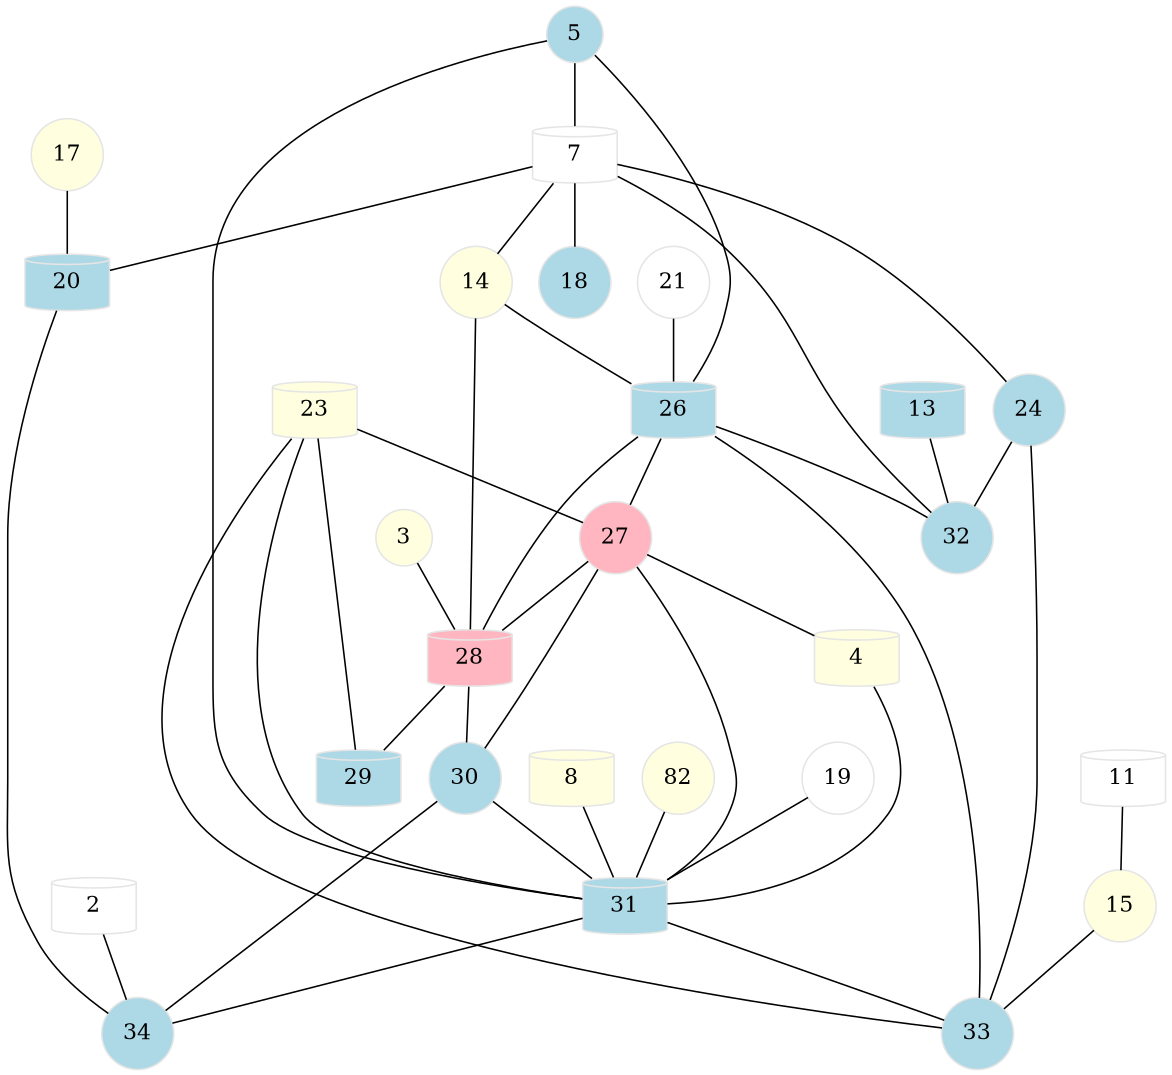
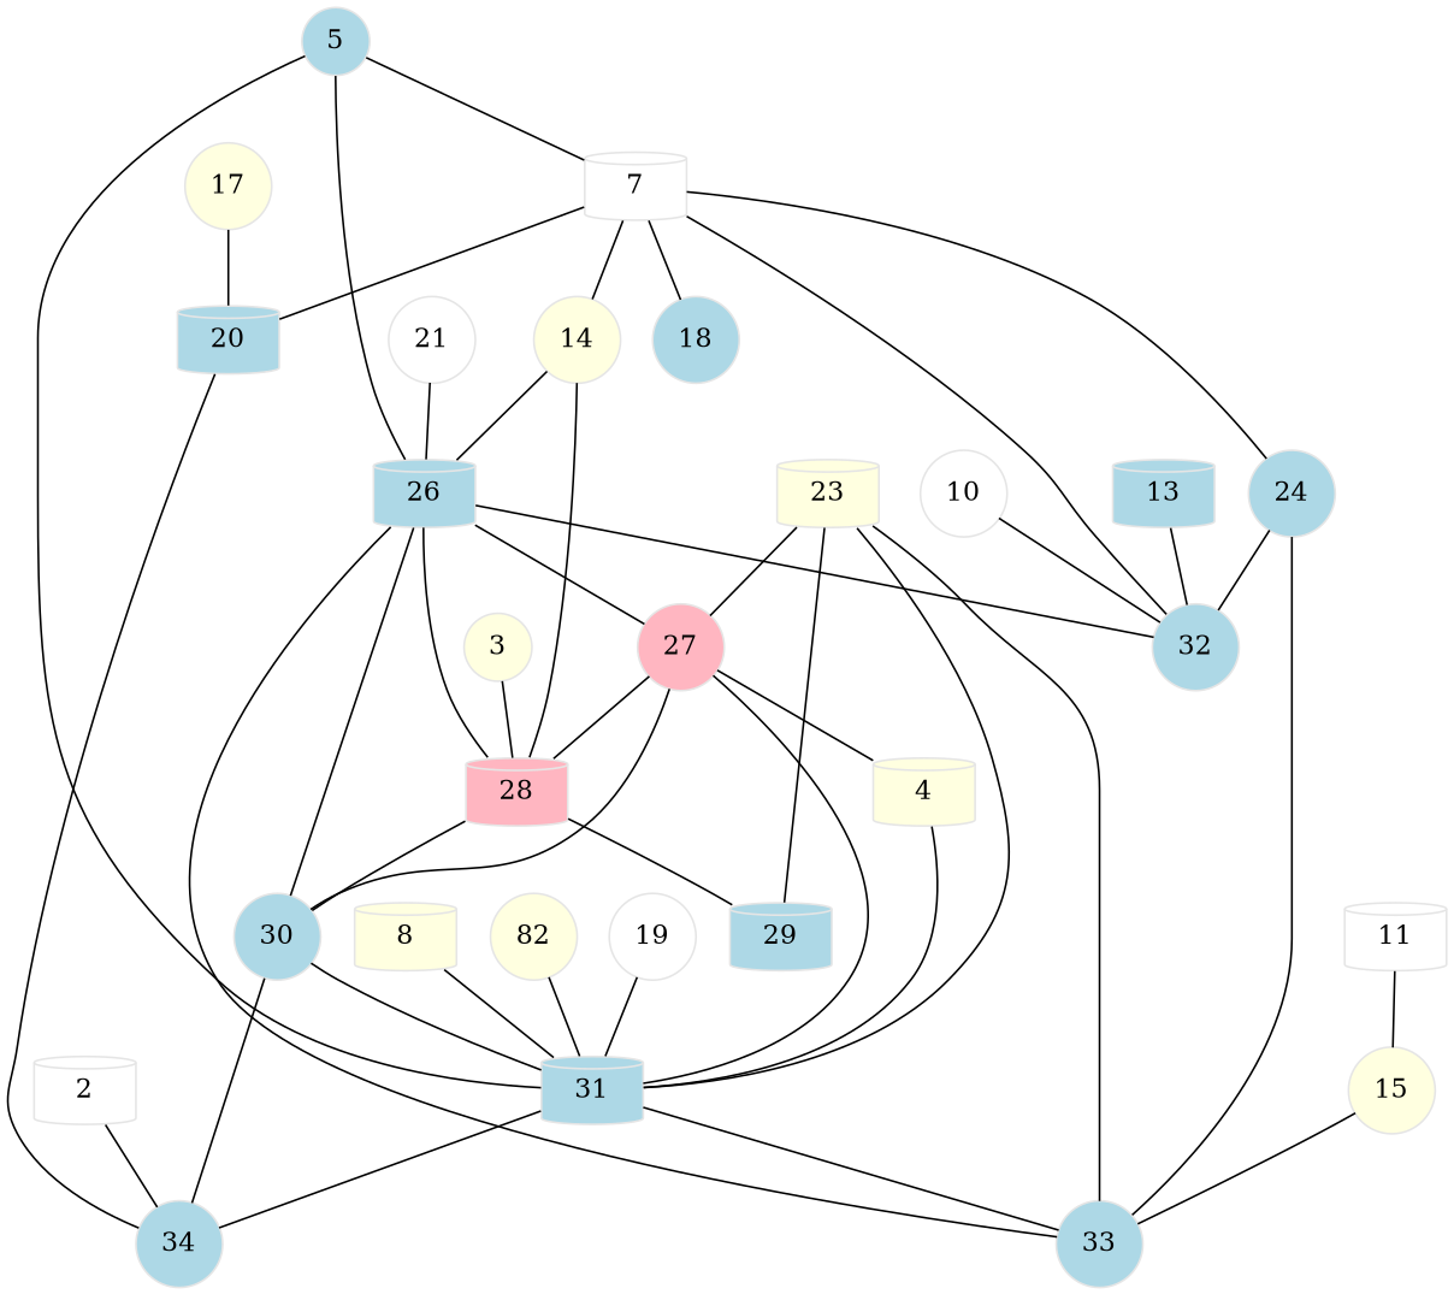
  graph {
    node [color=gray90 fillcolor=lightblue shape=circle style=filled]
    edge [weight=1.0]
    2 [fillcolor=white shape=cylinder]
    34
    3 [fillcolor=lightyellow]
    28 [fillcolor=lightpink shape=cylinder]
    29 [shape=cylinder]
    30
    4 [fillcolor=lightyellow shape=cylinder]
    31 [shape=cylinder]
    33
    5
    7 [fillcolor=white shape=cylinder]
    26 [shape=cylinder]
    14 [fillcolor=lightyellow]
    18
    20 [shape=cylinder]
    24
    32
    27 [fillcolor=lightpink]
    8 [fillcolor=lightyellow shape=cylinder]
+   10 [fillcolor=white]
    11 [fillcolor=white shape=cylinder]
    15 [fillcolor=lightyellow]
    n23 [fillcolor=lightyellow label=82]
    13 [shape=cylinder]
    17 [fillcolor=lightyellow]
    19 [fillcolor=white]
    21 [fillcolor=white]
    23 [fillcolor=lightyellow shape=cylinder]
    2 -- 34
    3 -- 28
    28 -- 29
    28 -- 30 [weight=2.0]
    30 -- 34
    30 -- 31
    4 -- 31
    31 -- 34
    31 -- 33
    5 -- 31
    5 -- 7
    5 -- 26
    7 -- 14
    7 -- 18
    7 -- 20
    7 -- 24
    7 -- 32
    26 -- 28
+   26 -- 30
    26 -- 33
    26 -- 32
    26 -- 27
    14 -- 28
    14 -- 26
    20 -- 34
    24 -- 33
    24 -- 32
    27 -- 28 [weight=2.0]
    27 -- 30
    27 -- 4
    27 -- 31
    8 -- 31
+   10 -- 32
    11 -- 15
    15 -- 33
    n23 -- 31
    13 -- 32
    17 -- 20
    19 -- 31
    21 -- 26
    23 -- 29
    23 -- 31
    23 -- 33
    23 -- 27
  }
